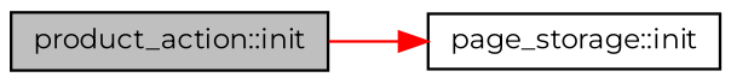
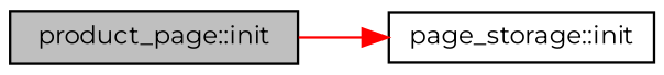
  digraph {
    rankdir=LR
    fontname=Montserrat
    node [color=black fontname=Montserrat fontsize=10 shape=record style=filled]
-   n1 [fillcolor=grey75 fontcolor=black height=0.2 label="product_action::init" width=0.4]
+   n1 [fillcolor=grey75 fontcolor=black height=0.2 label="product_page::init" width=0.4]
    n2 [fillcolor=white height=0.2 label="page_storage::init" width=0.4]
    n1 -> n2 [color=red fontname=Montserrat fontsize=10 labelfontname=Helvetica labelfontsize=10 style=solid]
  }
